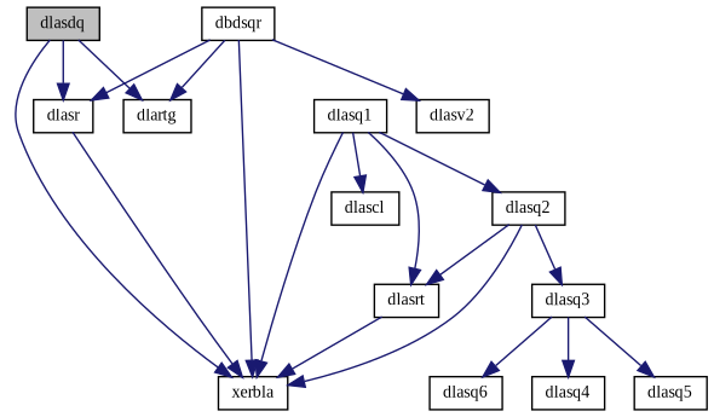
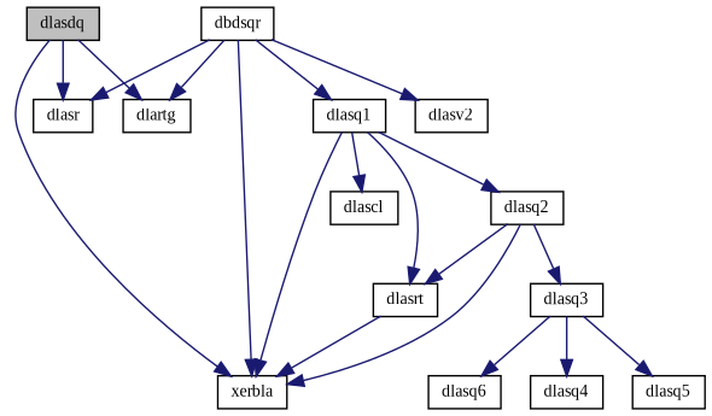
  digraph {
    fontname="Liberation Serif"
    rankdir=TB
    node [color=black fillcolor=white fontname="Liberation Serif" fontsize=10 shape=record style=filled]
    edge [color=midnightblue fontname="Liberation Serif" fontsize=10 labelfontname=Helvetica labelfontsize=10 style=solid]
    n1 [fillcolor=grey75 fontcolor=black height=0.2 label=dlasdq width=0.4]
    n2 [height=0.2 label=dlartg width=0.4]
    n3 [height=0.2 label=xerbla width=0.4]
    n4 [height=0.2 label=dlasr width=0.4]
    n5 [height=0.2 label=dbdsqr width=0.4]
    n6 [height=0.2 label=dlasq1 width=0.4]
    n7 [height=0.2 label=dlasv2 width=0.4]
    n8 [height=0.2 label=dlascl width=0.4]
    n9 [height=0.2 label=dlasq2 width=0.4]
    n10 [height=0.2 label=dlasrt width=0.4]
    n11 [height=0.2 label=dlasq3 width=0.4]
    n12 [height=0.2 label=dlasq4 width=0.4]
    n13 [height=0.2 label=dlasq5 width=0.4]
    n14 [height=0.2 label=dlasq6 width=0.4]
    n1 -> n2
    n1 -> n3
    n1 -> n4
-   n4 -> n3
    n5 -> n2
    n5 -> n3
    n5 -> n4
+   n5 -> n6
    n5 -> n7
    n6 -> n3
    n6 -> n8
    n6 -> n9
    n6 -> n10
    n9 -> n3
    n9 -> n10
    n9 -> n11
    n10 -> n3
    n11 -> n12
    n11 -> n13
    n11 -> n14
  }
